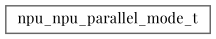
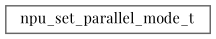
  digraph {
    rankdir=LR
    fontname="Playfair Display"
-   n1 [color=grey40 fillcolor=white fontname="Playfair Display" fontsize=10 height=0.2 label=npu_npu_parallel_mode_t shape=box style=filled width=0.4]
+   n1 [color=grey40 fillcolor=white fontname="Playfair Display" fontsize=10 height=0.2 label=npu_set_parallel_mode_t shape=box style=filled width=0.4]
  }
